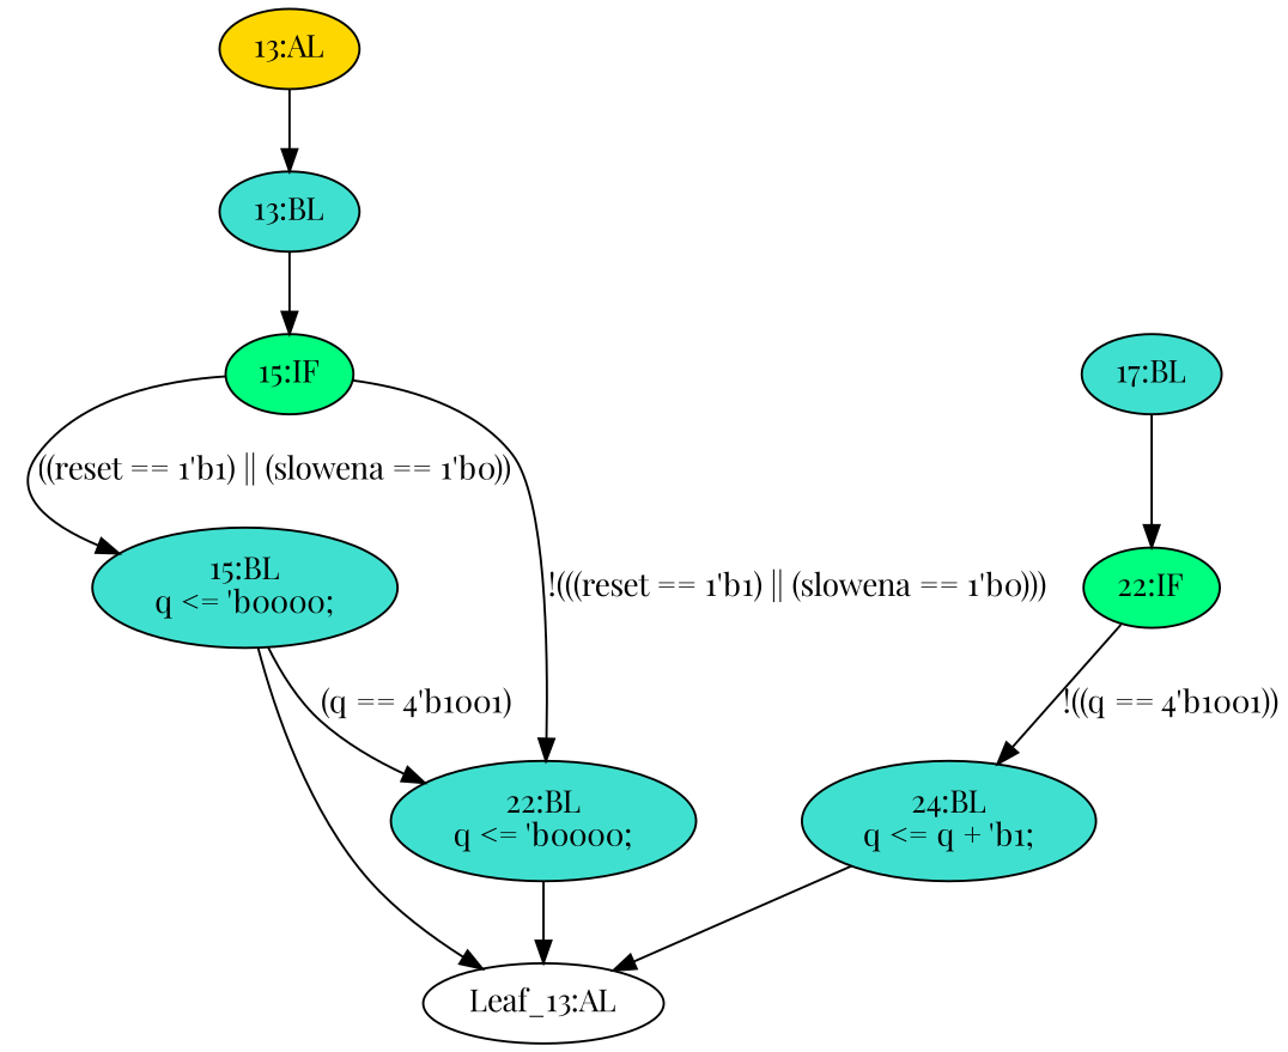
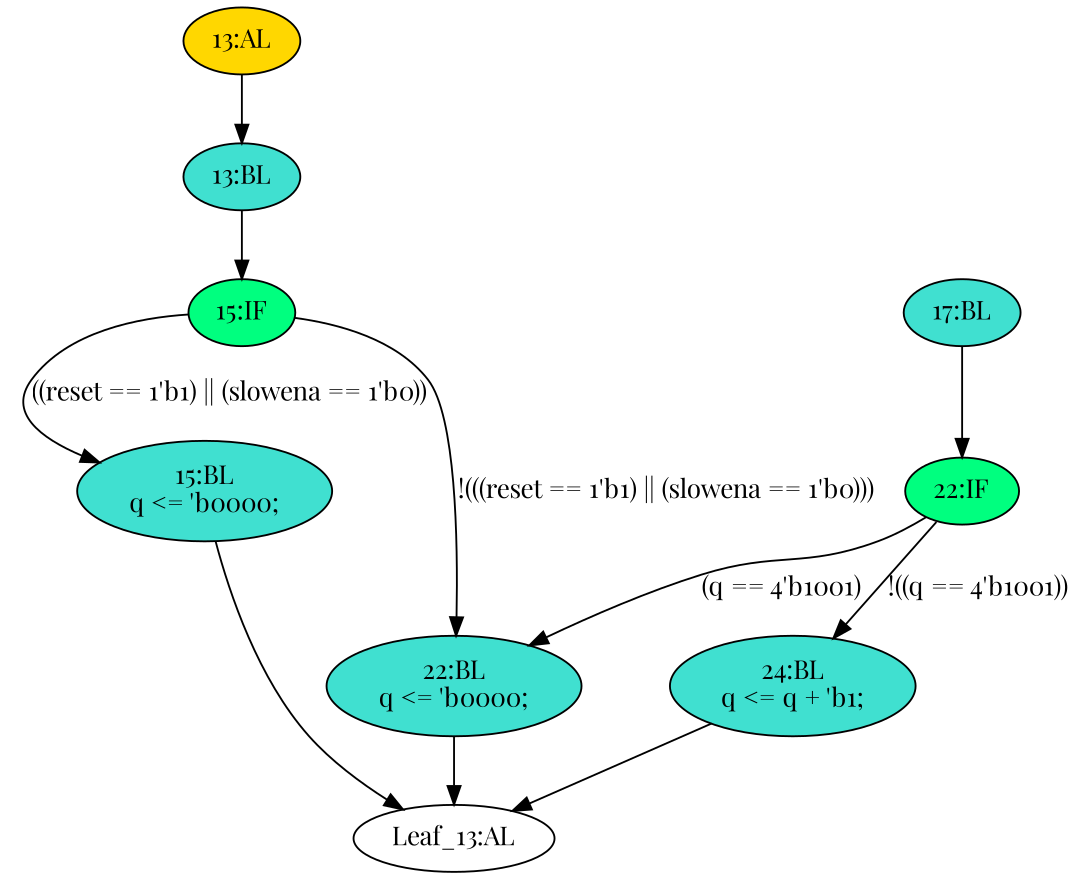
  strict digraph {
    fontname="Playfair Display"
    node [fillcolor=turquoise fontname="Playfair Display" statements="[]" style=filled typ=Block]
    edge [cond="[]" fontname="Playfair Display" lineno=None]
    n1 [ast="<pyverilog.vparser.ast.IfStatement object at 0x7fb9c23a1690>" fillcolor=springgreen label="22:IF" typ=IfStatement]
    n2 [ast="<pyverilog.vparser.ast.Block object at 0x7fb9c23a17d0>" label="24:BL\nq <= q + 'b1;" statements="[<pyverilog.vparser.ast.NonblockingSubstitution object at 0x7fb9c23a1810>]"]
    n3 [ast="<pyverilog.vparser.ast.Block object at 0x7fb9c23a1a50>" label="22:BL\nq <= 'b0000;" statements="[<pyverilog.vparser.ast.NonblockingSubstitution object at 0x7fb9c23a1a90>]"]
    n4 [def_var="['q']" label="Leaf_13:AL" fillcolor="" statements="" style="" typ=""]
    n5 [ast="<pyverilog.vparser.ast.Always object at 0x7fb9c23a1c90>" clk_sens=True fillcolor=gold label="13:AL" sens="['clk']" typ=Always use_var="['reset', 'q', 'slowena']"]
    n6 [ast="<pyverilog.vparser.ast.Block object at 0x7fb9c23a1dd0>" label="13:BL"]
    n7 [ast="<pyverilog.vparser.ast.IfStatement object at 0x7fb9c23a1e10>" fillcolor=springgreen label="15:IF" typ=IfStatement]
    n8 [ast="<pyverilog.vparser.ast.Block object at 0x7fb9c23a1ed0>" label="15:BL\nq <= 'b0000;" statements="[<pyverilog.vparser.ast.NonblockingSubstitution object at 0x7fb9c23a1f10>]"]
    n9 [ast="<pyverilog.vparser.ast.Block object at 0x7fb9c23a1e50>" label="17:BL"]
    n1 -> n2 [cond="['q']" label="!((q == 4'b1001))" lineno=22]
-   n8 -> n3 [cond="['q']" label="(q == 4'b1001)" lineno=22]
+   n1 -> n3 [cond="['q']" label="(q == 4'b1001)" lineno=22]
    n2 -> n4
    n3 -> n4
    n5 -> n6
    n6 -> n7
    n7 -> n3 [cond="['reset', 'slowena']" label="!(((reset == 1'b1) || (slowena == 1'b0)))" lineno=15]
    n7 -> n8 [cond="['reset', 'slowena']" label="((reset == 1'b1) || (slowena == 1'b0))" lineno=15]
    n8 -> n4
    n9 -> n1
  }
